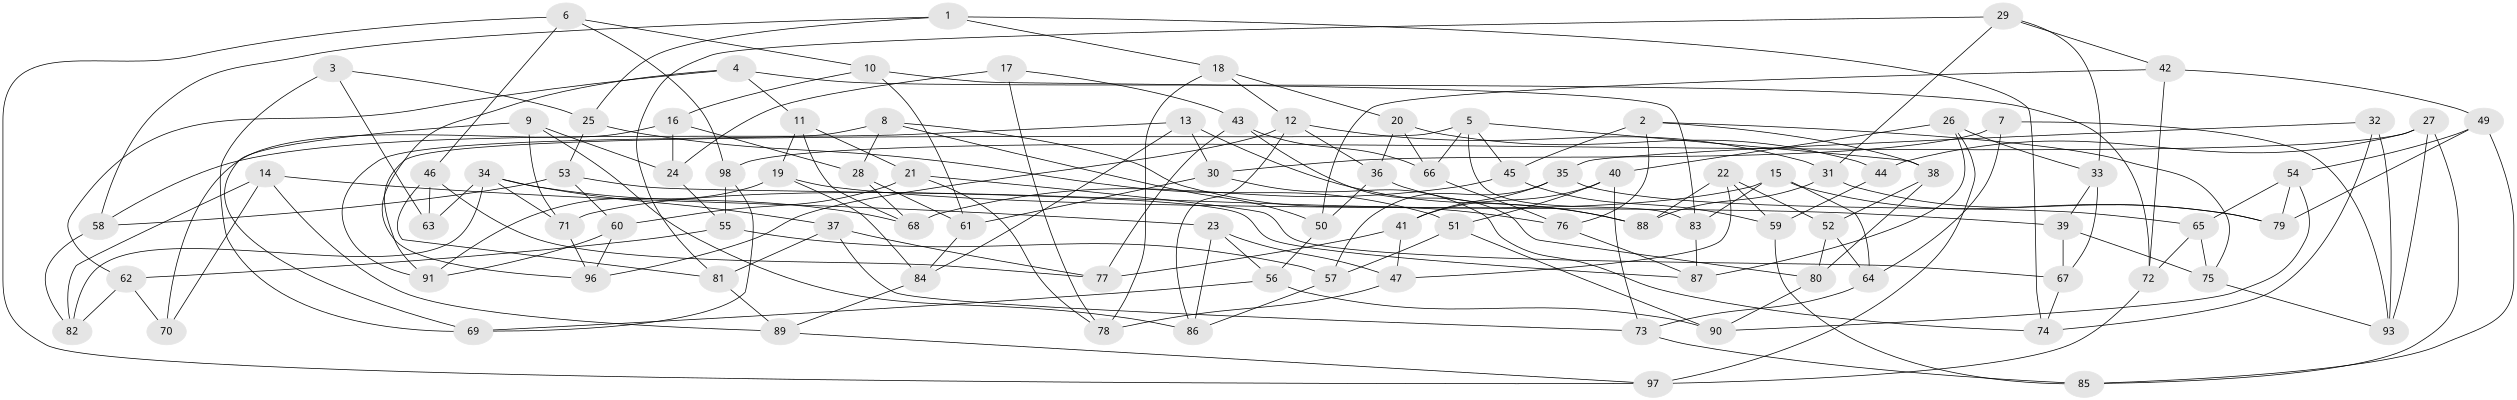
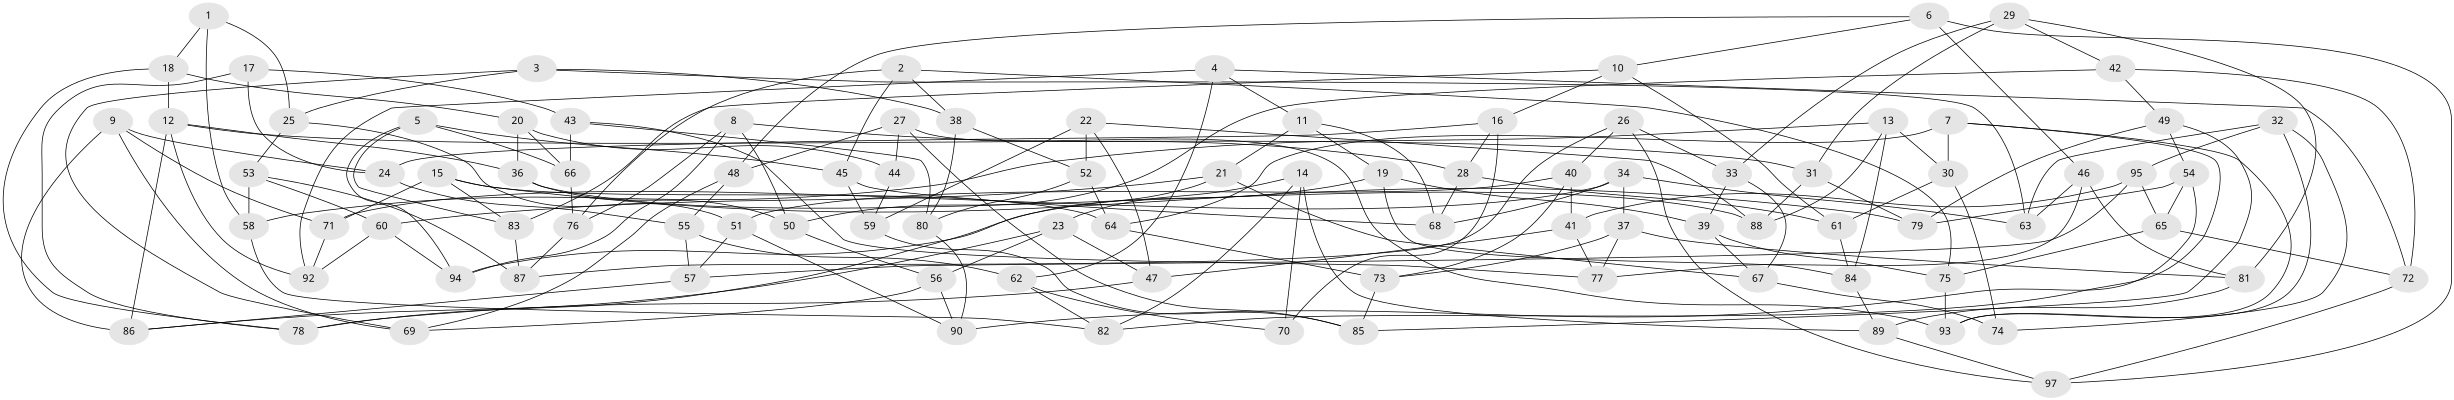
  graph {
    fontname="Noto Sans"
    node [color=gray90 fontname="Noto Sans" style=filled]
    edge [fontname="Noto Sans"]
    1
    18
    25
    58
    74
    12
    78
    20
    51
    53
    82
    2
    38
    45
    75
    76
    52
    80
    68
    59
    93
    87
    3
    63
    69
    4
    11
    62
    72
-   92 [label=96]
+   92
    19
    21
    70
    n34 [label=97]
    5
    66
    83
-   91
+   91 [label=94]
    6
    10
    46
-   48 [label=98]
+   48
    16
    61
    81
    77
    55
    7
    30
    64
    73
    8
    28
    50
    56
    9
    24
    71
    86
    84
    39
    60
    67
    31
    36
    88
    79
    13
    89
    14
    23
    47
    15
    17
    43
    44
    22
    85
    90
    57
    26
    33
    40
    41
    27
    29
    42
    49
    32
-   35
+   35 [label=95]
    65
    34
    37
    54
    1 -- 18
    1 -- 25
    1 -- 58
-   1 -- 74
    18 -- 12
    18 -- 78
    18 -- 20
    25 -- 51
    25 -- 53
    58 -- 82
    12 -- 92
    12 -- 86
    12 -- 31
    12 -- 36
    20 -- 66
    20 -- 36
    20 -- 44
    51 -- 90
    51 -- 57
    53 -- 58
    53 -- 87
    53 -- 60
    2 -- 38
    2 -- 45
    2 -- 75
    2 -- 76
    38 -- 52
    38 -- 80
    45 -- 68
    45 -- 59
    75 -- 93
    76 -- 87
    52 -- 80
    52 -- 64
    80 -- 90
    59 -- 85
    3 -- 25
-   5 -- 38
+   3 -- 38
    3 -- 63
    3 -- 69
    4 -- 11
    4 -- 62
    4 -- 72
    4 -- 92
    11 -- 68
    11 -- 19
    11 -- 21
    62 -- 82
    62 -- 70
    72 -- n34
    19 -- 91
    19 -- 84
    19 -- 39
    21 -- 78
    21 -- 60
    21 -- 67
    5 -- 45
    5 -- 66
    5 -- 83
    5 -- 91
    66 -- 76
    83 -- 87
    6 -- n34
    6 -- 10
    6 -- 46
    6 -- 48
    10 -- 83
    10 -- 16
    10 -- 61
    46 -- 63
    46 -- 81
    46 -- 77
    48 -- 69
    48 -- 55
    16 -- 70
    16 -- 28
    16 -- 24
    61 -- 84
    81 -- 89
    55 -- 62
    55 -- 57
-   34 -- 82
+   7 -- 82
    7 -- 93
    7 -- 30
    7 -- 64
    30 -- 74
    30 -- 61
    64 -- 73
    73 -- 85
    8 -- 76
    8 -- 91
    8 -- 28
    8 -- 50
    28 -- 68
    28 -- 61
    50 -- 56
    56 -- 69
    56 -- 90
    9 -- 69
    9 -- 24
    9 -- 71
    9 -- 86
    24 -- 55
    71 -- 92
    84 -- 89
    39 -- 75
    39 -- 67
    60 -- 92
    60 -- 91
    67 -- 74
    31 -- 88
    31 -- 79
    36 -- 50
    36 -- 88
    13 -- 58
    13 -- 30
    13 -- 84
    13 -- 88
    89 -- n34
    14 -- 82
    14 -- 70
    14 -- 89
    14 -- 23
    23 -- 56
    23 -- 86
    23 -- 47
    47 -- 78
    15 -- 83
    15 -- 64
    15 -- 71
    15 -- 79
    17 -- 78
    17 -- 24
    17 -- 43
    43 -- 80
    43 -- 66
    43 -- 77
    44 -- 59
    22 -- 52
    22 -- 59
    22 -- 88
    22 -- 47
    57 -- 86
    26 -- 87
    26 -- n34
    26 -- 33
    26 -- 40
    33 -- 39
    33 -- 67
    40 -- 51
    40 -- 73
    40 -- 41
    41 -- 77
    41 -- 47
    27 -- 93
    27 -- 48
    27 -- 44
    27 -- 85
    29 -- 81
    29 -- 31
    29 -- 33
    29 -- 42
    42 -- 72
    42 -- 50
    42 -- 49
    49 -- 79
    49 -- 85
    49 -- 54
    32 -- 74
    32 -- 93
+   32 -- 63
    32 -- 35
    35 -- 57
    35 -- 41
    35 -- 65
    65 -- 75
    65 -- 72
    34 -- 68
    34 -- 63
    34 -- 71
    34 -- 37
    37 -- 81
    37 -- 77
    37 -- 73
    54 -- 79
    54 -- 90
    54 -- 65
  }
